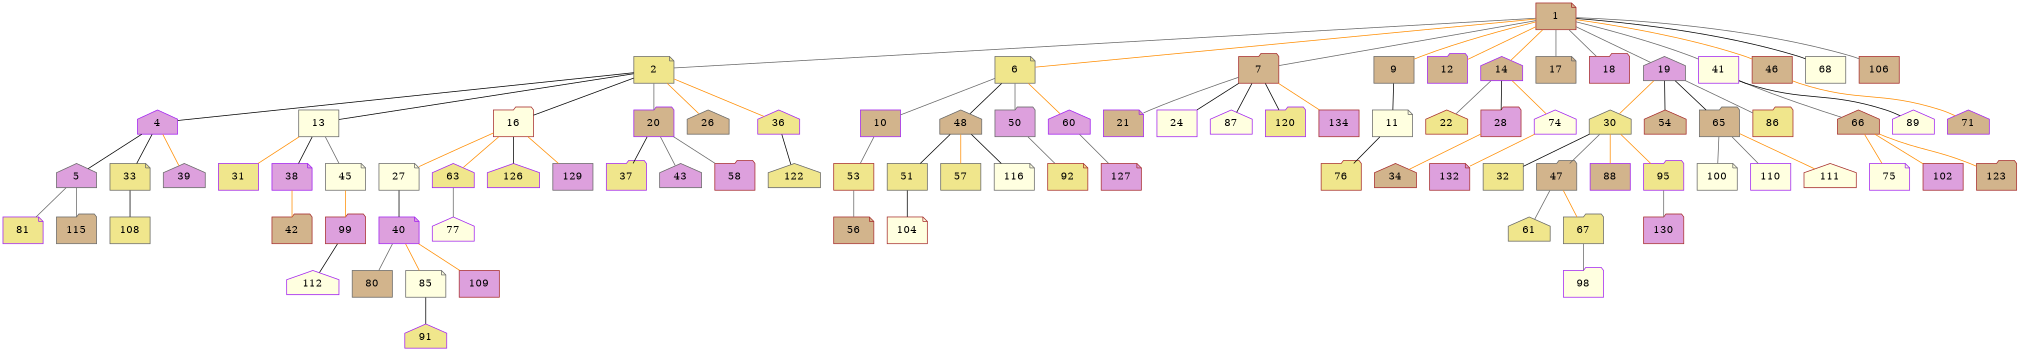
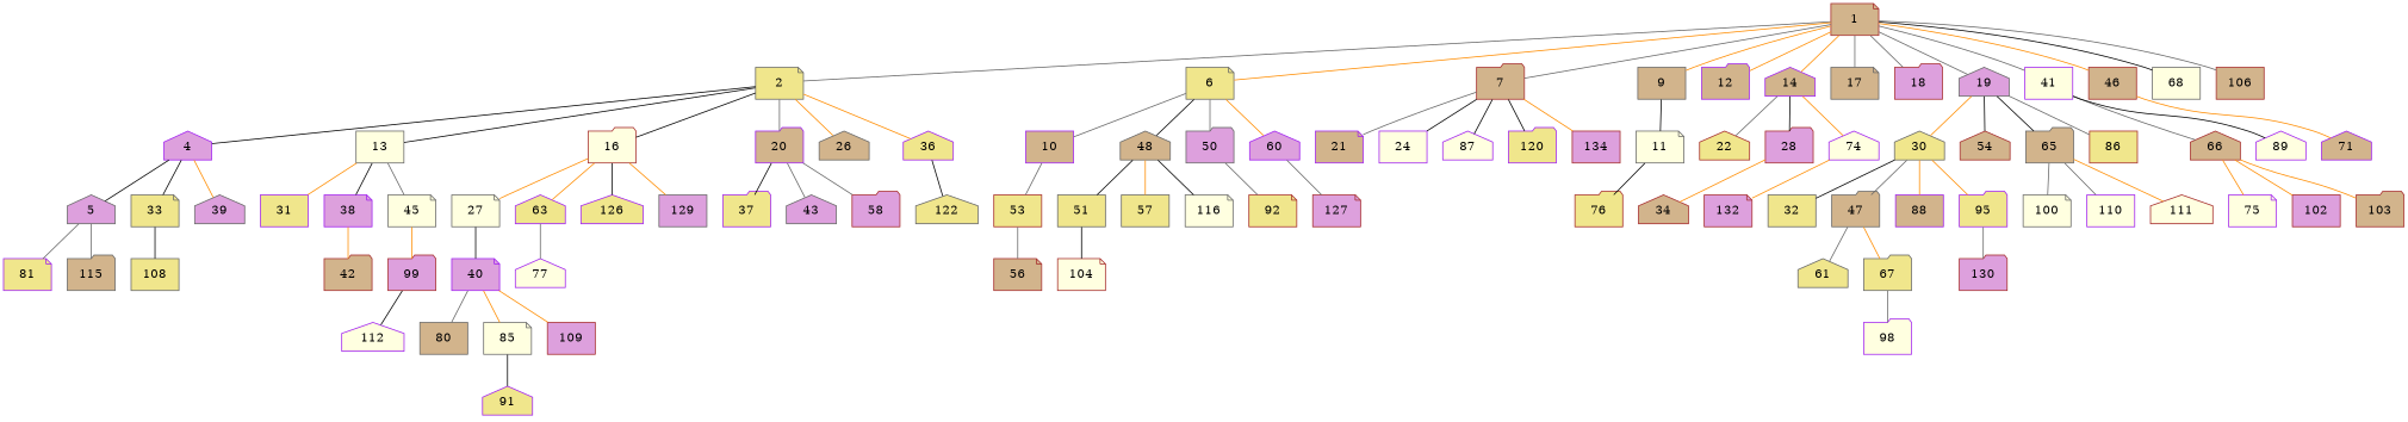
  graph {
    node [color=gray40 fillcolor=tan shape=house style=filled]
    edge [color=gray40]
    1 [color=brown shape=note super="+3"]
    2 [fillcolor=khaki shape=note super="+8"]
    6 [fillcolor=khaki shape=note super="+113"]
    7 [color=brown shape=folder super="+35"]
    9 [shape=box]
    12 [color=purple shape=folder]
    14 [color=purple super="+29"]
    17 [shape=note]
    18 [color=brown fillcolor=plum shape=folder super="+128"]
    19 [fillcolor=plum super="+44"]
    41 [color=purple fillcolor=lightyellow shape=box super="+59"]
    46 [color=brown shape=box super="+83"]
    68 [fillcolor=lightyellow shape=box super="+118"]
    106 [color=brown shape=box]
    4 [color=purple fillcolor=plum super="+15"]
    13 [fillcolor=lightyellow shape=box super="+25"]
    16 [color=brown fillcolor=lightyellow shape=folder super="+105"]
    20 [color=purple shape=folder super="+23"]
    26
    36 [color=purple fillcolor=khaki super="+62"]
    10 [color=purple shape=box super="+78"]
    48 [super="+121"]
    50 [fillcolor=plum shape=folder super="+125"]
    60 [color=purple fillcolor=plum]
    21 [color=purple shape=note]
    24 [color=purple fillcolor=lightyellow shape=box]
    87 [color=purple fillcolor=lightyellow]
    120 [color=purple fillcolor=khaki shape=folder]
    134 [color=brown fillcolor=plum shape=box]
    11 [fillcolor=lightyellow shape=note]
    22 [color=brown fillcolor=khaki super="+64"]
    28 [color=brown fillcolor=plum shape=folder]
    74 [color=purple fillcolor=lightyellow super="+79"]
    30 [fillcolor=khaki super="+55"]
    54 [color=brown super="+93"]
    65 [shape=folder super="+82"]
-   86 [color=brown fillcolor=khaki shape=folder]
+   86 [color=brown fillcolor=khaki shape=box]
    66 [color=brown super="+97"]
    89 [color=purple fillcolor=lightyellow]
    71 [color=purple]
    5 [fillcolor=plum super="+49"]
    33 [fillcolor=khaki shape=note super="+72"]
    39 [fillcolor=plum]
    31 [color=purple fillcolor=khaki shape=box]
    38 [color=purple fillcolor=plum shape=note super="+69"]
    45 [fillcolor=lightyellow shape=note]
    27 [fillcolor=lightyellow shape=note]
    63 [color=purple fillcolor=khaki super="+131"]
    126 [color=purple fillcolor=khaki]
    129 [fillcolor=plum shape=box]
    37 [color=purple fillcolor=khaki shape=folder]
    43 [fillcolor=plum super="+101"]
    58 [color=brown fillcolor=plum shape=folder]
    122 [fillcolor=khaki]
    81 [color=purple fillcolor=khaki shape=note]
    115 [shape=folder]
    108 [fillcolor=khaki shape=box]
    53 [color=brown fillcolor=khaki shape=box super="+70"]
    51 [fillcolor=khaki shape=box super="+96"]
    57 [fillcolor=khaki shape=box]
    116 [fillcolor=lightyellow shape=note]
    92 [color=brown fillcolor=khaki shape=note]
    127 [color=brown fillcolor=plum shape=note]
    76 [color=brown fillcolor=khaki shape=folder super="+90"]
    56 [color=brown shape=note super="+123"]
    42 [color=brown shape=folder]
    99 [color=brown fillcolor=plum shape=folder]
    34 [color=brown super="+52"]
    132 [color=brown fillcolor=plum shape=note super="+133"]
    40 [color=purple fillcolor=plum shape=note]
    77 [color=purple fillcolor=lightyellow]
    32 [fillcolor=khaki shape=box super="+84"]
    47 [shape=folder super="+107"]
    88 [color=purple shape=box]
    95 [color=purple fillcolor=khaki shape=folder]
    100 [fillcolor=lightyellow shape=note super="+119"]
    110 [color=purple fillcolor=lightyellow shape=box]
    111 [color=brown fillcolor=lightyellow super="+117"]
    80 [shape=box]
    85 [fillcolor=lightyellow shape=note super="+94"]
    109 [color=brown fillcolor=plum shape=box]
    61 [fillcolor=khaki]
    67 [fillcolor=khaki shape=folder]
    130 [color=brown fillcolor=plum shape=folder]
    91 [color=purple fillcolor=khaki]
    75 [color=purple fillcolor=lightyellow shape=note]
    102 [color=brown fillcolor=plum shape=box]
-   103 [color=brown shape=folder label=123]
+   103 [color=brown shape=folder]
    112 [color=purple fillcolor=lightyellow super="+114"]
    98 [color=purple fillcolor=lightyellow shape=folder super="+124"]
    104 [color=brown fillcolor=lightyellow shape=note]
    1 -- 2
    1 -- 6 [color=darkorange]
    1 -- 7
    1 -- 9 [color=darkorange]
    1 -- 12 [color=darkorange]
    1 -- 14 [color=darkorange]
    1 -- 17
    1 -- 18
    1 -- 19
    1 -- 41
    1 -- 46 [color=darkorange]
    1 -- 68 [color=black]
    1 -- 106
    2 -- 4 [color=black]
    2 -- 13 [color=black]
    2 -- 16 [color=black]
    2 -- 20
    2 -- 26 [color=darkorange]
    2 -- 36 [color=darkorange]
    6 -- 10
    6 -- 48 [color=black]
    6 -- 50
    6 -- 60 [color=darkorange]
    7 -- 21
    7 -- 24 [color=black]
    7 -- 87 [color=black]
    7 -- 120 [color=black]
    7 -- 134 [color=darkorange]
    9 -- 11 [color=black]
    14 -- 22
    14 -- 28 [color=black]
    14 -- 74 [color=darkorange]
    19 -- 30 [color=darkorange]
    19 -- 54 [color=black]
    19 -- 65 [color=black]
    19 -- 86
    41 -- 66
    41 -- 89 [color=black]
    46 -- 71 [color=darkorange]
    4 -- 5 [color=black]
    4 -- 33 [color=black]
    4 -- 39 [color=darkorange]
    13 -- 31 [color=darkorange]
    13 -- 38 [color=black]
    13 -- 45
    16 -- 27 [color=darkorange]
    16 -- 63 [color=darkorange]
    16 -- 126 [color=black]
    16 -- 129 [color=darkorange]
    20 -- 37 [color=black]
    20 -- 43
    20 -- 58
    36 -- 122 [color=black]
    10 -- 53
    48 -- 51 [color=black]
    48 -- 57 [color=darkorange]
    48 -- 116 [color=black]
    50 -- 92
    60 -- 127
    11 -- 76 [color=black]
    28 -- 34 [color=darkorange]
    74 -- 132 [color=darkorange]
    30 -- 32 [color=black]
    30 -- 47
    30 -- 88 [color=darkorange]
    30 -- 95 [color=darkorange]
    65 -- 100
    65 -- 110
    65 -- 111 [color=darkorange]
    66 -- 75 [color=darkorange]
    66 -- 102 [color=darkorange]
    66 -- 103 [color=darkorange]
    5 -- 81
    5 -- 115
    33 -- 108 [color=black]
    38 -- 42 [color=darkorange]
    45 -- 99 [color=darkorange]
    27 -- 40 [color=black]
    63 -- 77
    53 -- 56
    51 -- 104 [color=black]
    99 -- 112 [color=black]
    40 -- 80
    40 -- 85 [color=darkorange]
    40 -- 109 [color=darkorange]
    47 -- 61
    47 -- 67 [color=darkorange]
    95 -- 130
    85 -- 91 [color=black]
    67 -- 98
  }
